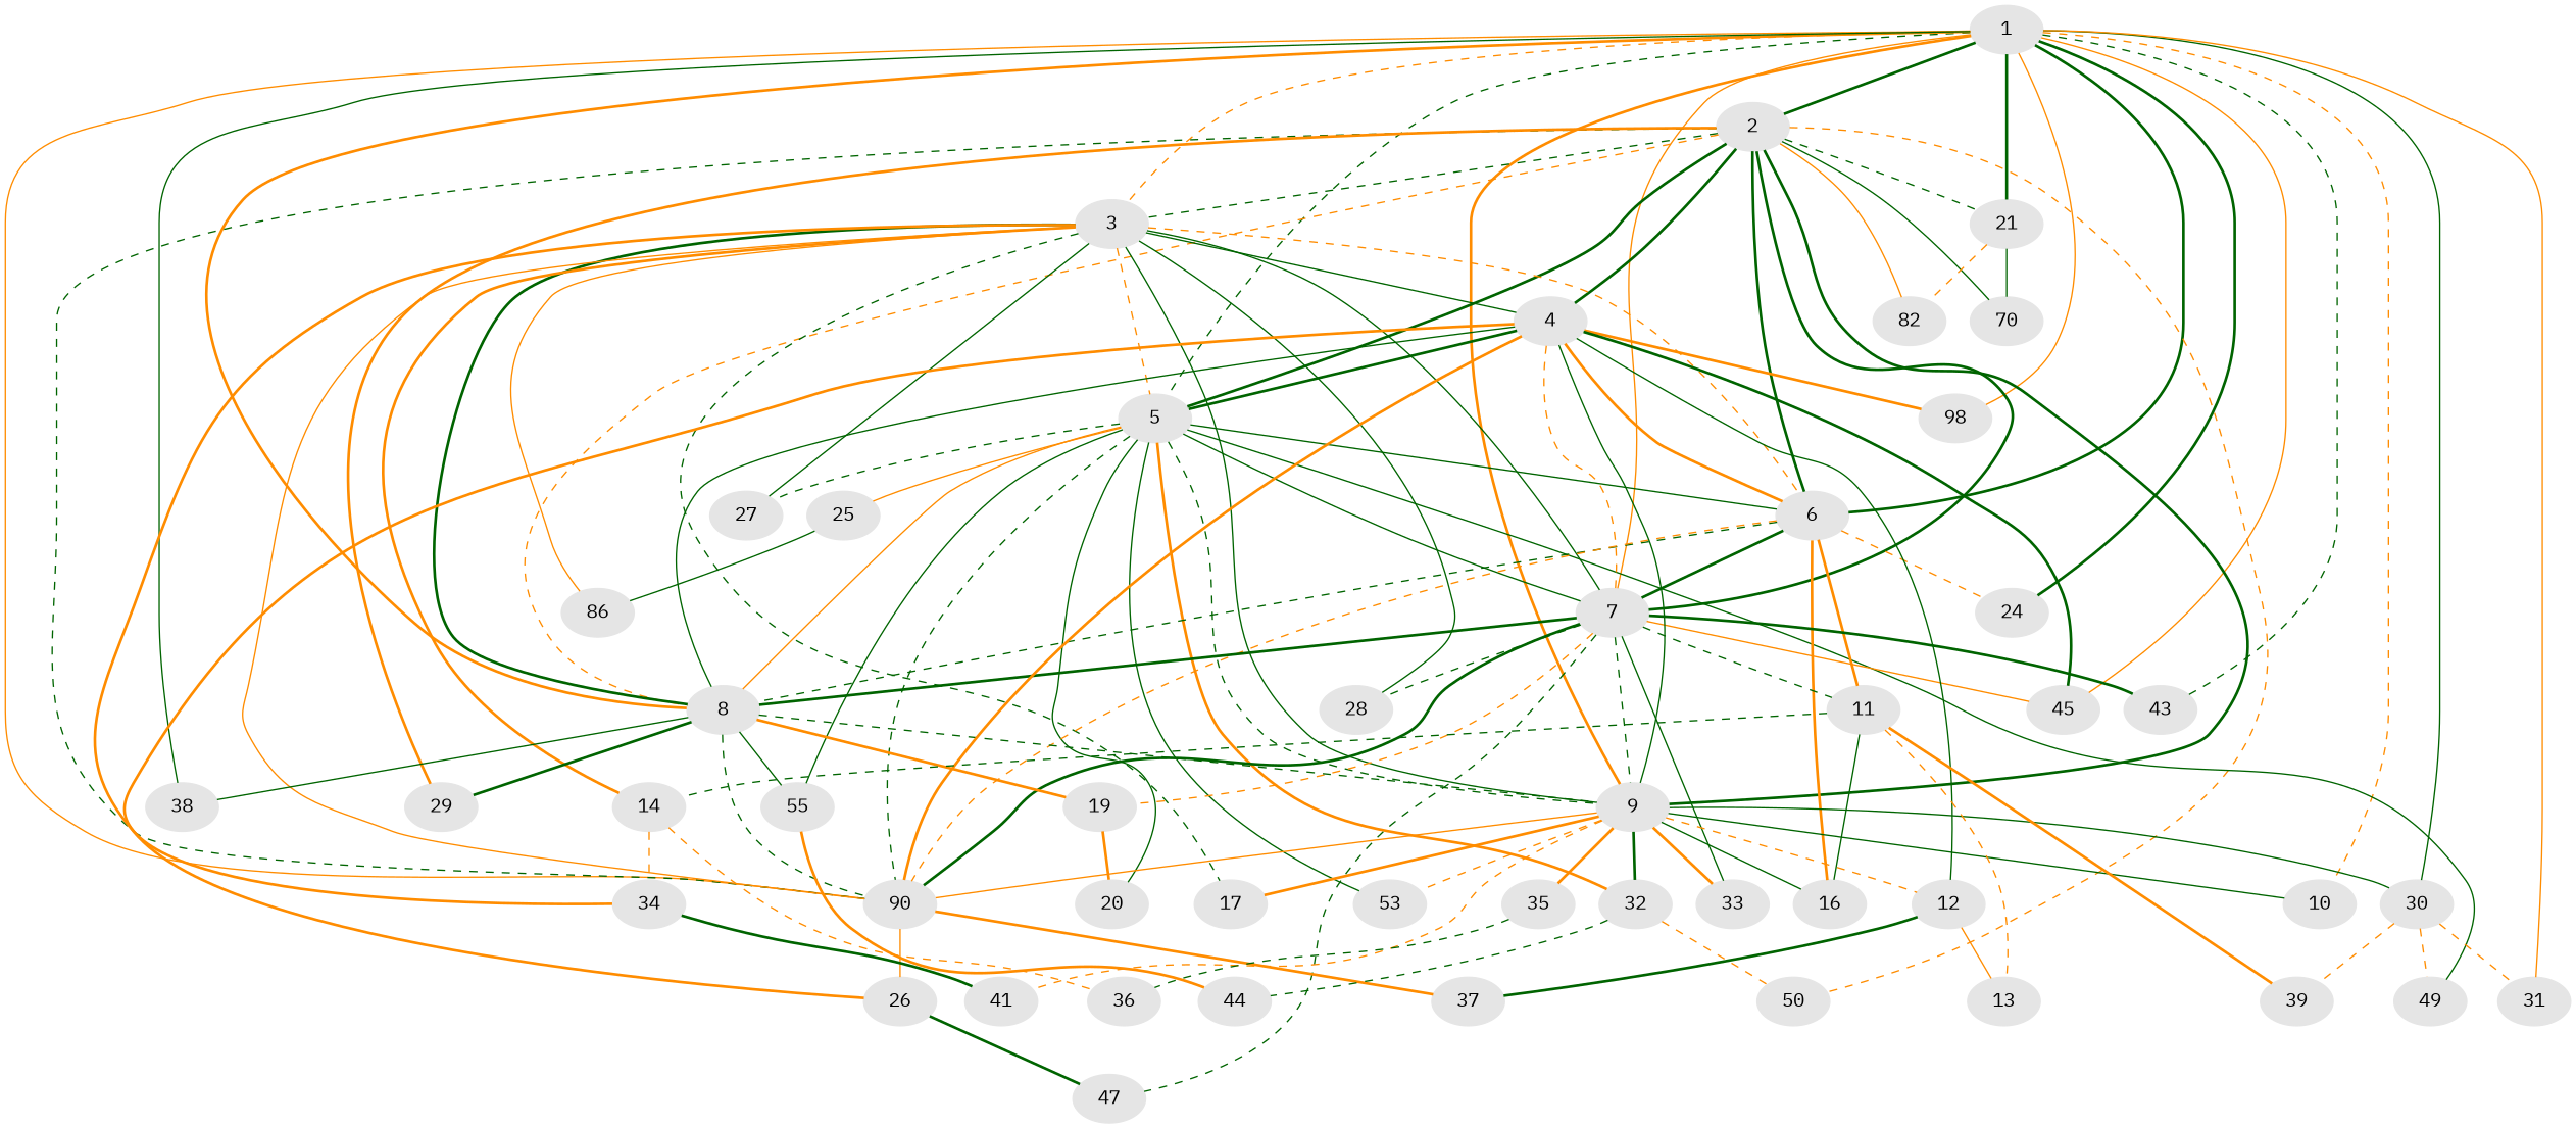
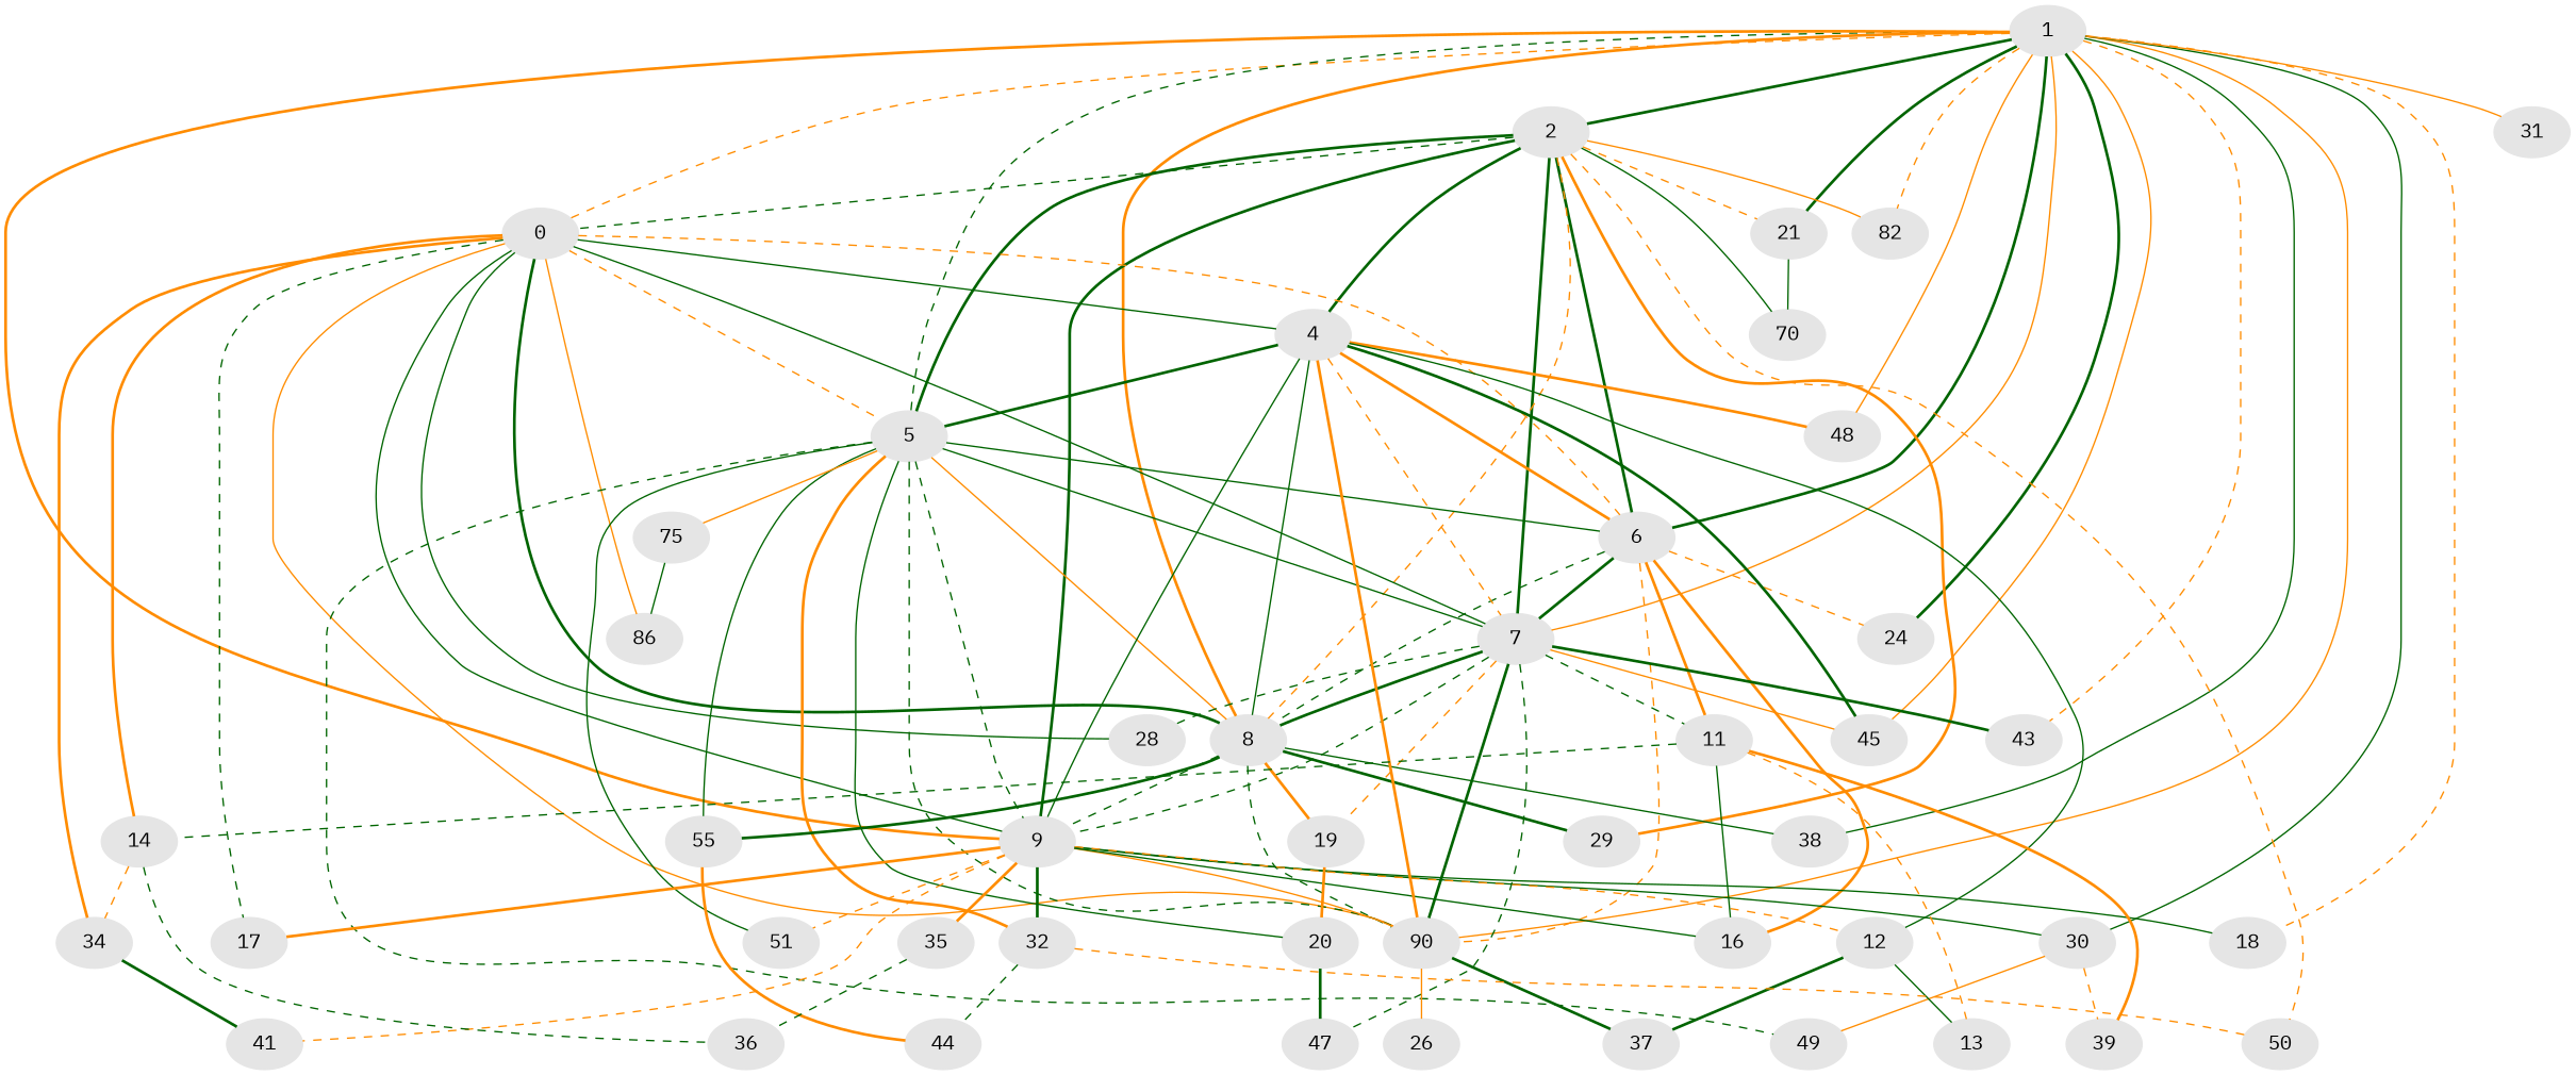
  graph {
    fontname="IBM Plex Mono"
    node [color=gray90 fontname="IBM Plex Mono" style=filled]
    edge [color=darkgreen fontname="IBM Plex Mono" style=bold]
    1
    2
-   3
+   3 [label=0]
    5
    6
    7
    8
    9
    n9 [label=90]
-   18 [label=10]
+   18
    21
    24
    30
    31
    38
    n16 [label=82]
    43
-   48 [label=98]
+   48
    45
    4
    29
    n22 [label=70]
    50
    14
    17
-   27
    28
    34
    n29 [label=86]
    12
    26
    n32 [label=55]
    20
-   25
+   25 [label=75]
    32
    49
-   51 [label=53]
+   51
    11
    16
    19
-   33
    47
    35
    41
    37
    39
    36
    13
    44
    1 -- 2
    1 -- 3 [color=darkorange style=dashed]
    1 -- 5 [style=dashed]
    1 -- 6
    1 -- 7 [color=darkorange style=solid]
    1 -- 8 [color=darkorange]
    1 -- 9 [color=darkorange]
    1 -- n9 [color=darkorange style=solid]
    1 -- 18 [color=darkorange style=dashed]
    1 -- 21
    1 -- 24
    1 -- 30 [style=solid]
    1 -- 31 [color=darkorange style=solid]
    1 -- 38 [style=solid]
-   21 -- n16 [color=darkorange style=dashed]
-   1 -- 43 [style=dashed]
+   1 -- n16 [color=darkorange style=dashed]
+   1 -- 43 [color=darkorange style=dashed]
    1 -- 48 [color=darkorange style=solid]
    1 -- 45 [color=darkorange style=solid]
    2 -- 3 [style=dashed]
    2 -- 5
    2 -- 6
    2 -- 7
    2 -- 8 [color=darkorange style=dashed]
    2 -- 9
-   2 -- n9 [style=dashed]
-   2 -- 21 [style=dashed]
+   2 -- 21 [color=darkorange style=dashed]
    2 -- n16 [color=darkorange style=solid]
    2 -- 4
    2 -- 29 [color=darkorange]
    2 -- n22 [style=solid]
    2 -- 50 [color=darkorange style=dashed]
    3 -- 5 [color=darkorange style=dashed]
    3 -- 6 [color=darkorange style=dashed]
    3 -- 7 [style=solid]
    3 -- 8
    3 -- 9 [style=solid]
    3 -- n9 [color=darkorange style=solid]
    3 -- 4 [style=solid]
    3 -- 14 [color=darkorange]
    3 -- 17 [style=dashed]
-   3 -- 27 [style=solid]
    3 -- 28 [style=solid]
    3 -- 34 [color=darkorange]
    3 -- n29 [color=darkorange style=solid]
    5 -- 6 [style=solid]
    5 -- 7 [style=solid]
    5 -- 8 [color=darkorange style=solid]
    5 -- 9 [style=dashed]
    5 -- n9 [style=dashed]
-   5 -- 27 [style=dashed]
    5 -- n32 [style=solid]
    5 -- 20 [style=solid]
    5 -- 25 [color=darkorange style=solid]
    5 -- 32 [color=darkorange]
-   5 -- 49 [style=solid]
+   5 -- 49 [style=dashed]
    5 -- 51 [style=solid]
    6 -- 7
    6 -- 8 [style=dashed]
    6 -- n9 [color=darkorange style=dashed]
    6 -- 24 [color=darkorange style=dashed]
    6 -- 11 [color=darkorange]
    6 -- 16 [color=darkorange]
    7 -- 8
    7 -- 9 [style=dashed]
    7 -- n9
    7 -- 43
    7 -- 45 [color=darkorange style=solid]
    7 -- 28 [style=dashed]
    7 -- 11 [style=dashed]
    7 -- 19 [color=darkorange style=dashed]
-   7 -- 33 [style=solid]
    7 -- 47 [style=dashed]
    8 -- 9 [style=dashed]
    8 -- n9 [style=dashed]
    8 -- 38 [style=solid]
    8 -- 29
-   8 -- n32 [style=solid]
+   8 -- n32
    8 -- 19 [color=darkorange]
    9 -- n9 [color=darkorange style=solid]
    9 -- 18 [style=solid]
    9 -- 30 [style=solid]
    9 -- 17 [color=darkorange]
    9 -- 12 [color=darkorange style=dashed]
    9 -- 32
    9 -- 51 [color=darkorange style=dashed]
    9 -- 16 [style=solid]
-   9 -- 33 [color=darkorange]
    9 -- 35 [color=darkorange]
    9 -- 41 [color=darkorange style=dashed]
    n9 -- 26 [color=darkorange style=solid]
-   n9 -- 37 [color=darkorange]
+   n9 -- 37
    21 -- n22 [style=solid]
-   30 -- 31 [color=darkorange style=dashed]
-   30 -- 49 [color=darkorange style=dashed]
+   30 -- 49 [color=darkorange style=solid]
    30 -- 39 [color=darkorange style=dashed]
    4 -- 5
    4 -- 6 [color=darkorange]
    4 -- 7 [color=darkorange style=dashed]
    4 -- 8 [style=solid]
    4 -- 9 [style=solid]
    4 -- n9 [color=darkorange]
    4 -- 48 [color=darkorange]
    4 -- 45
    4 -- 12 [style=solid]
-   4 -- 26 [color=darkorange]
    14 -- 34 [color=darkorange style=dashed]
-   14 -- 36 [color=darkorange style=dashed]
+   14 -- 36 [style=dashed]
    34 -- 41
    12 -- 37
-   12 -- 13 [color=darkorange style=solid]
-   26 -- 47
+   12 -- 13 [style=solid]
+   20 -- 47
    n32 -- 44 [color=darkorange]
    25 -- n29 [style=solid]
    32 -- 50 [color=darkorange style=dashed]
    32 -- 44 [style=dashed]
    11 -- 14 [style=dashed]
    11 -- 16 [style=solid]
    11 -- 39 [color=darkorange]
    11 -- 13 [color=darkorange style=dashed]
    19 -- 20 [color=darkorange]
    35 -- 36 [style=dashed]
  }
